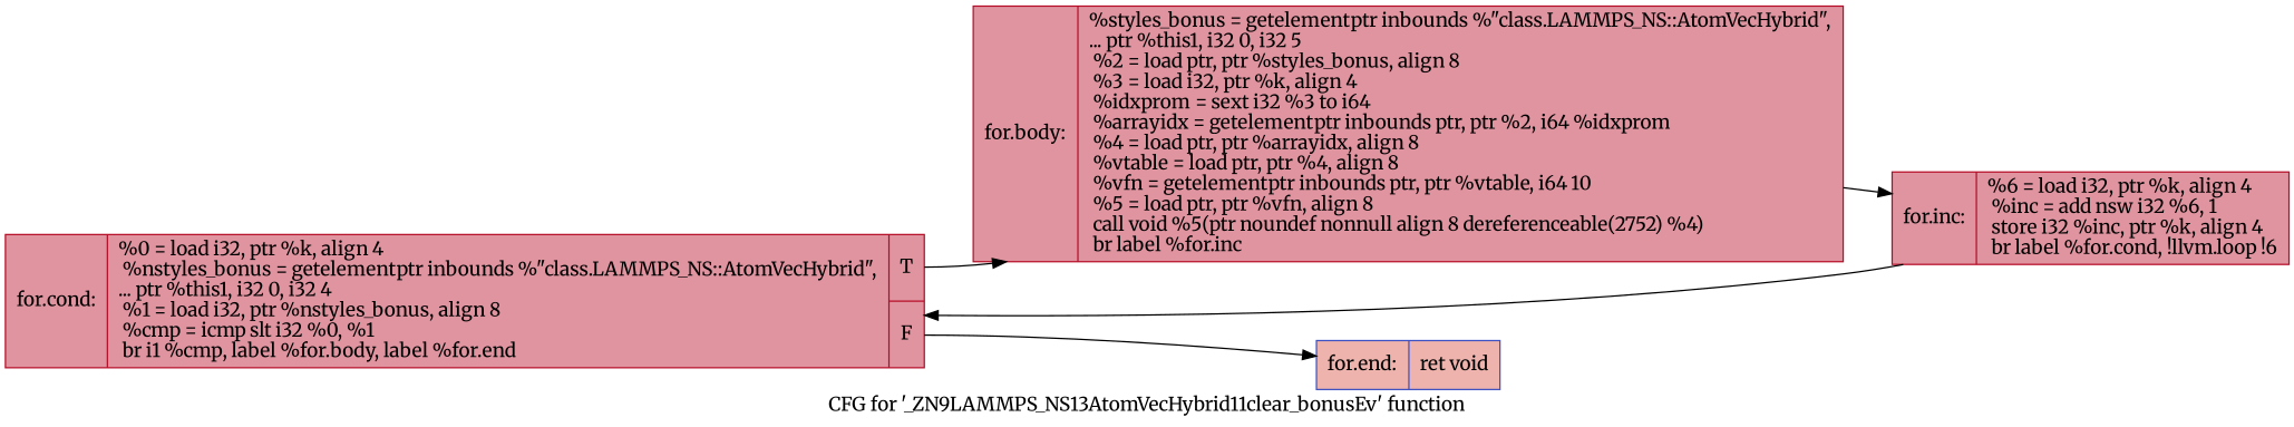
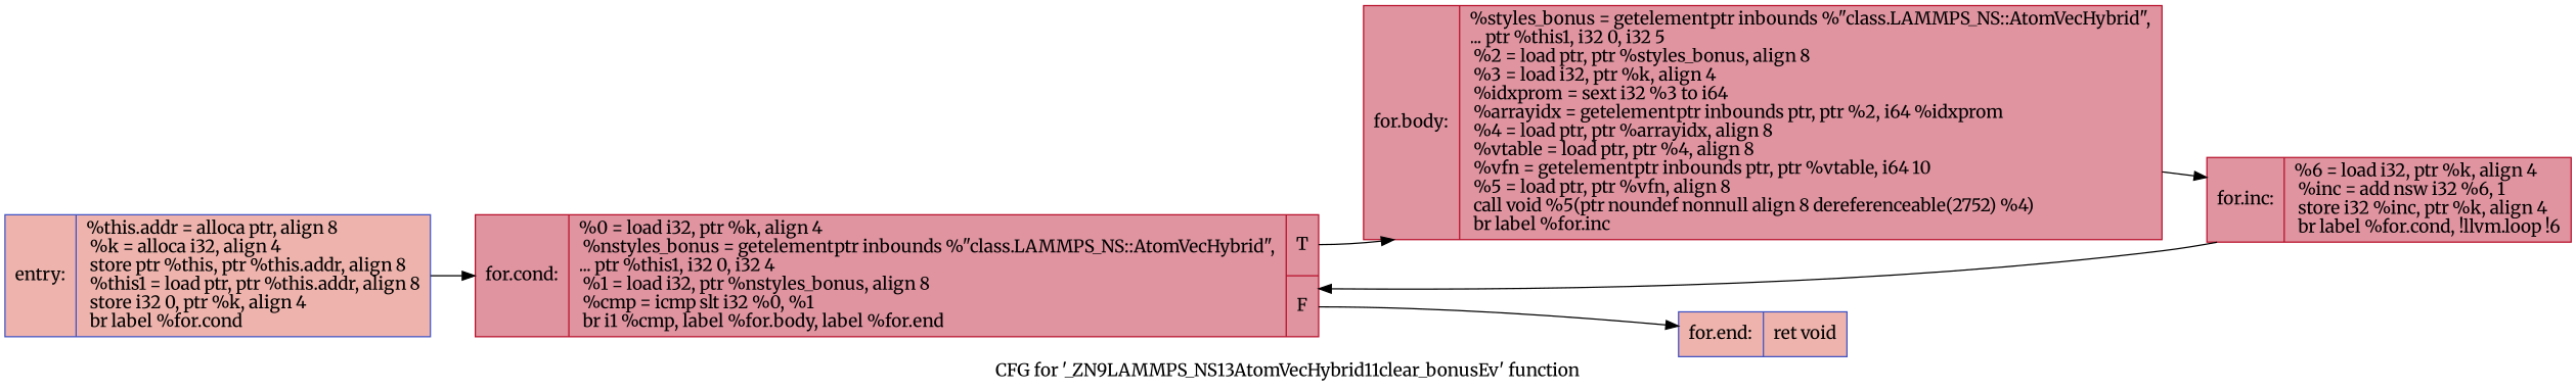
  digraph {
    label="CFG for '_ZN9LAMMPS_NS13AtomVecHybrid11clear_bonusEv' function"
    rankdir=LR
    fontname=Merriweather
    node [color="#b70d28ff" fillcolor="#b70d2870" fontname=Merriweather shape=record style=filled]
    edge [fontname=Merriweather]
+   n1 [color="#3d50c3ff" fillcolor="#d6524470" label="{entry:\l|  %this.addr = alloca ptr, align 8\l  %k = alloca i32, align 4\l  store ptr %this, ptr %this.addr, align 8\l  %this1 = load ptr, ptr %this.addr, align 8\l  store i32 0, ptr %k, align 4\l  br label %for.cond\l}"]
    n2 [label="{for.cond:\l|  %0 = load i32, ptr %k, align 4\l  %nstyles_bonus = getelementptr inbounds %\"class.LAMMPS_NS::AtomVecHybrid\",\l... ptr %this1, i32 0, i32 4\l  %1 = load i32, ptr %nstyles_bonus, align 8\l  %cmp = icmp slt i32 %0, %1\l  br i1 %cmp, label %for.body, label %for.end\l|{<s0>T|<s1>F}}"]
    n3 [label="{for.body:\l|  %styles_bonus = getelementptr inbounds %\"class.LAMMPS_NS::AtomVecHybrid\",\l... ptr %this1, i32 0, i32 5\l  %2 = load ptr, ptr %styles_bonus, align 8\l  %3 = load i32, ptr %k, align 4\l  %idxprom = sext i32 %3 to i64\l  %arrayidx = getelementptr inbounds ptr, ptr %2, i64 %idxprom\l  %4 = load ptr, ptr %arrayidx, align 8\l  %vtable = load ptr, ptr %4, align 8\l  %vfn = getelementptr inbounds ptr, ptr %vtable, i64 10\l  %5 = load ptr, ptr %vfn, align 8\l  call void %5(ptr noundef nonnull align 8 dereferenceable(2752) %4)\l  br label %for.inc\l}"]
    n4 [color="#3d50c3ff" fillcolor="#d6524470" label="{for.end:\l|  ret void\l}"]
    n5 [label="{for.inc:\l|  %6 = load i32, ptr %k, align 4\l  %inc = add nsw i32 %6, 1\l  store i32 %inc, ptr %k, align 4\l  br label %for.cond, !llvm.loop !6\l}"]
+   n1 -> n2
    n2 -> n3 [tailport=s0]
    n2 -> n4 [tailport=s1]
    n3 -> n5
    n5 -> n2
  }
